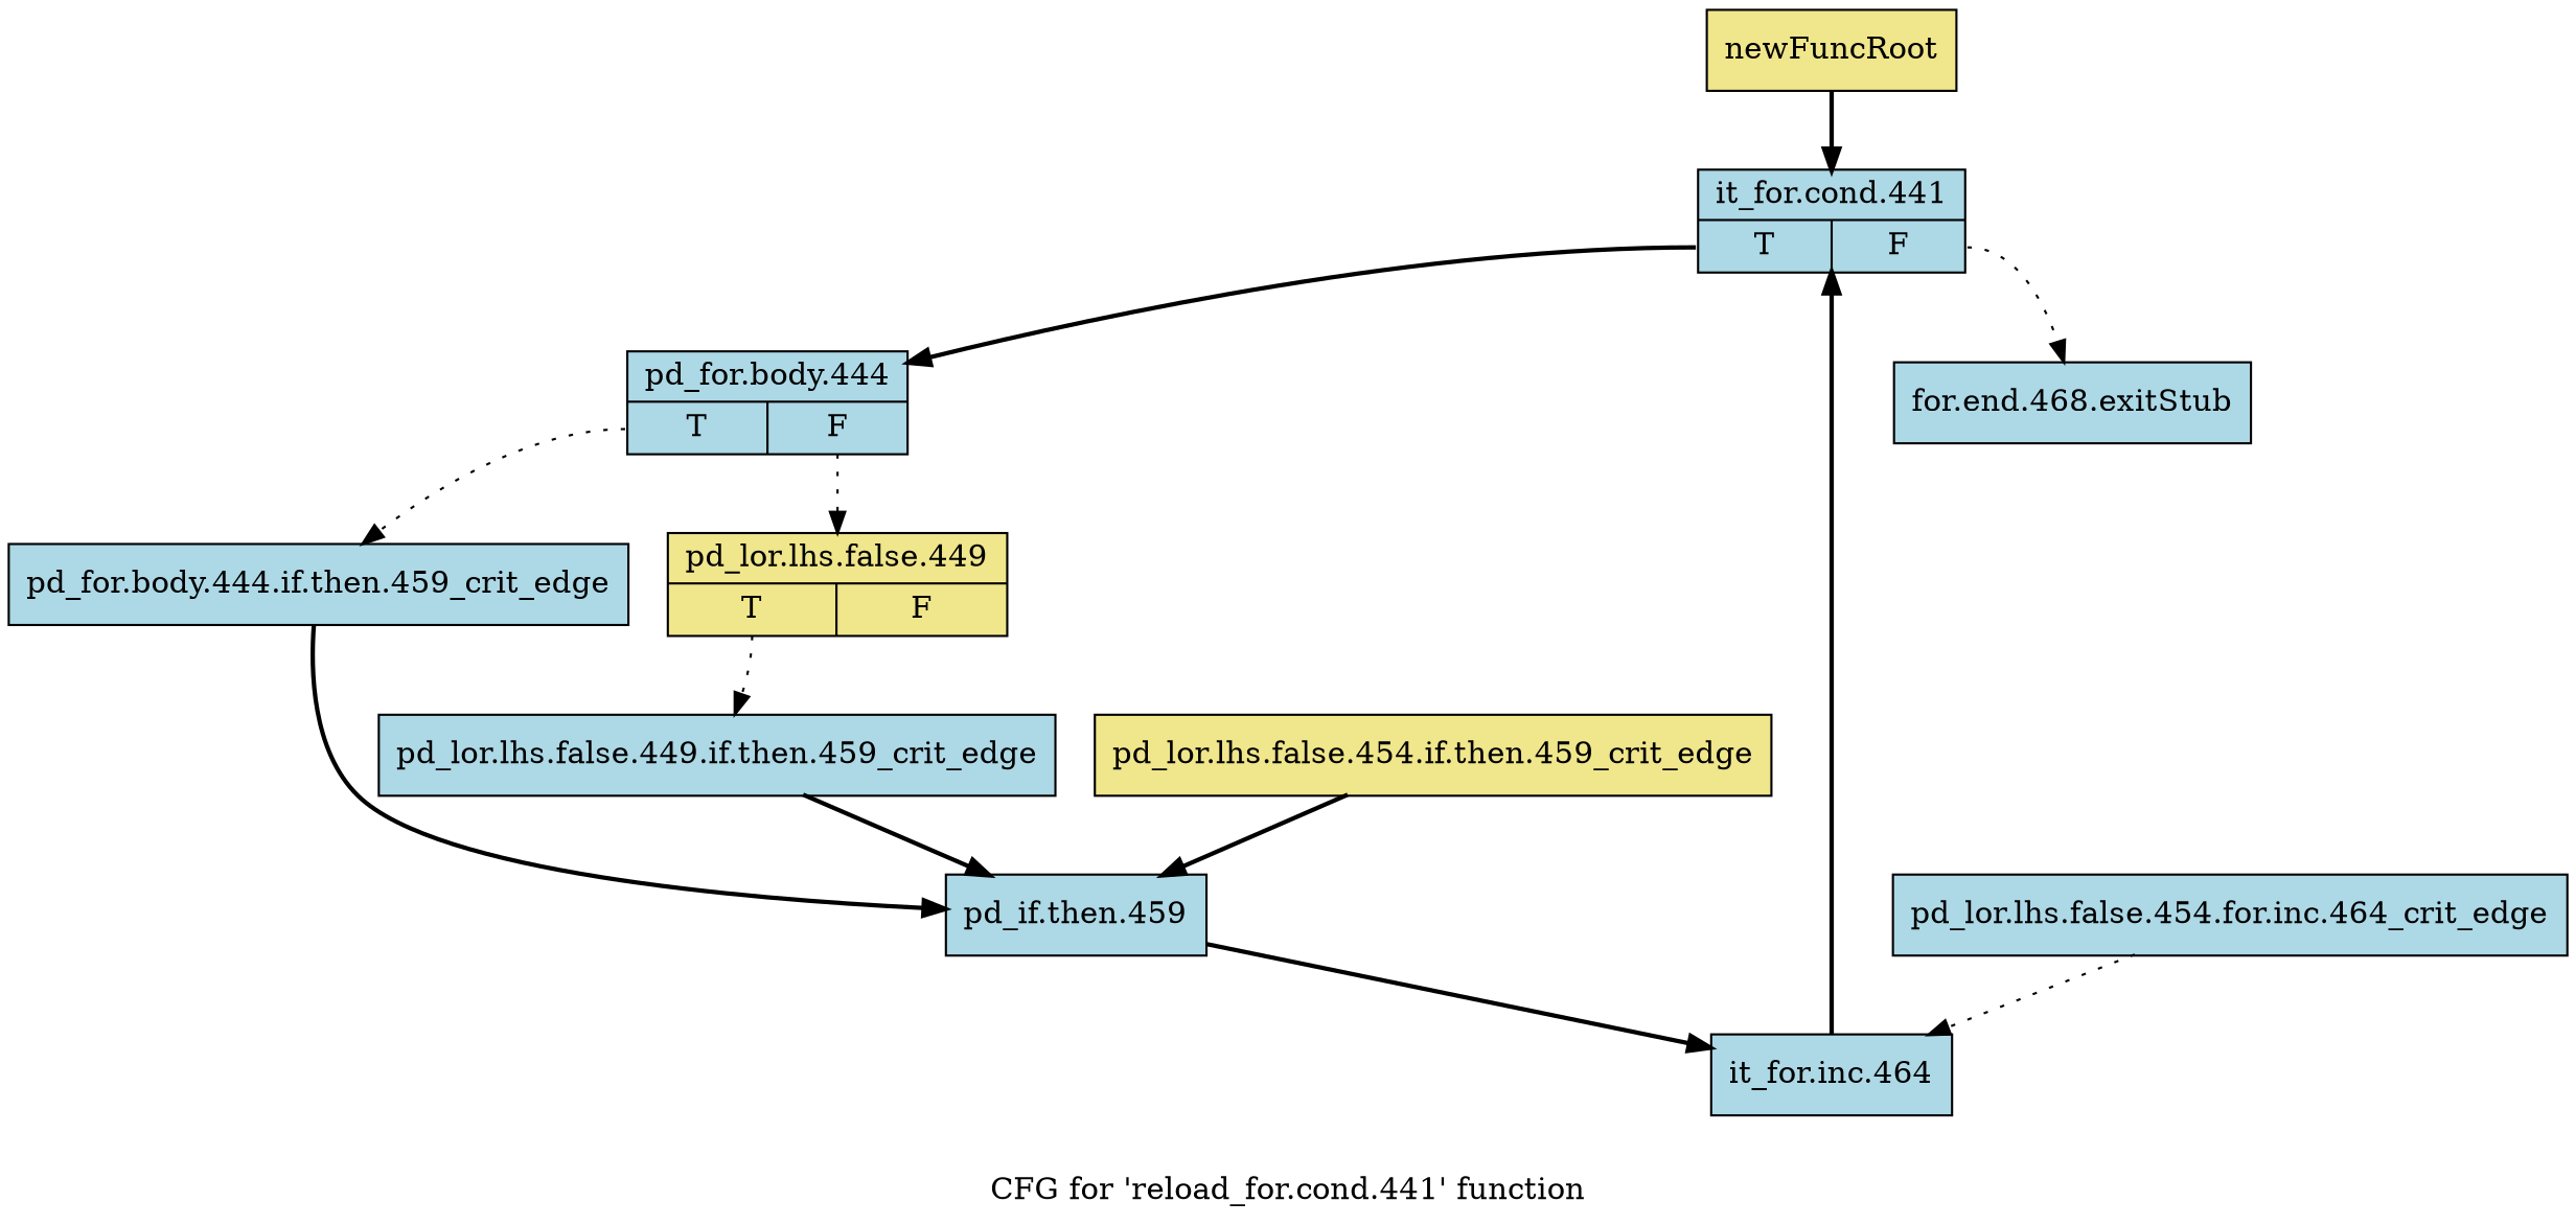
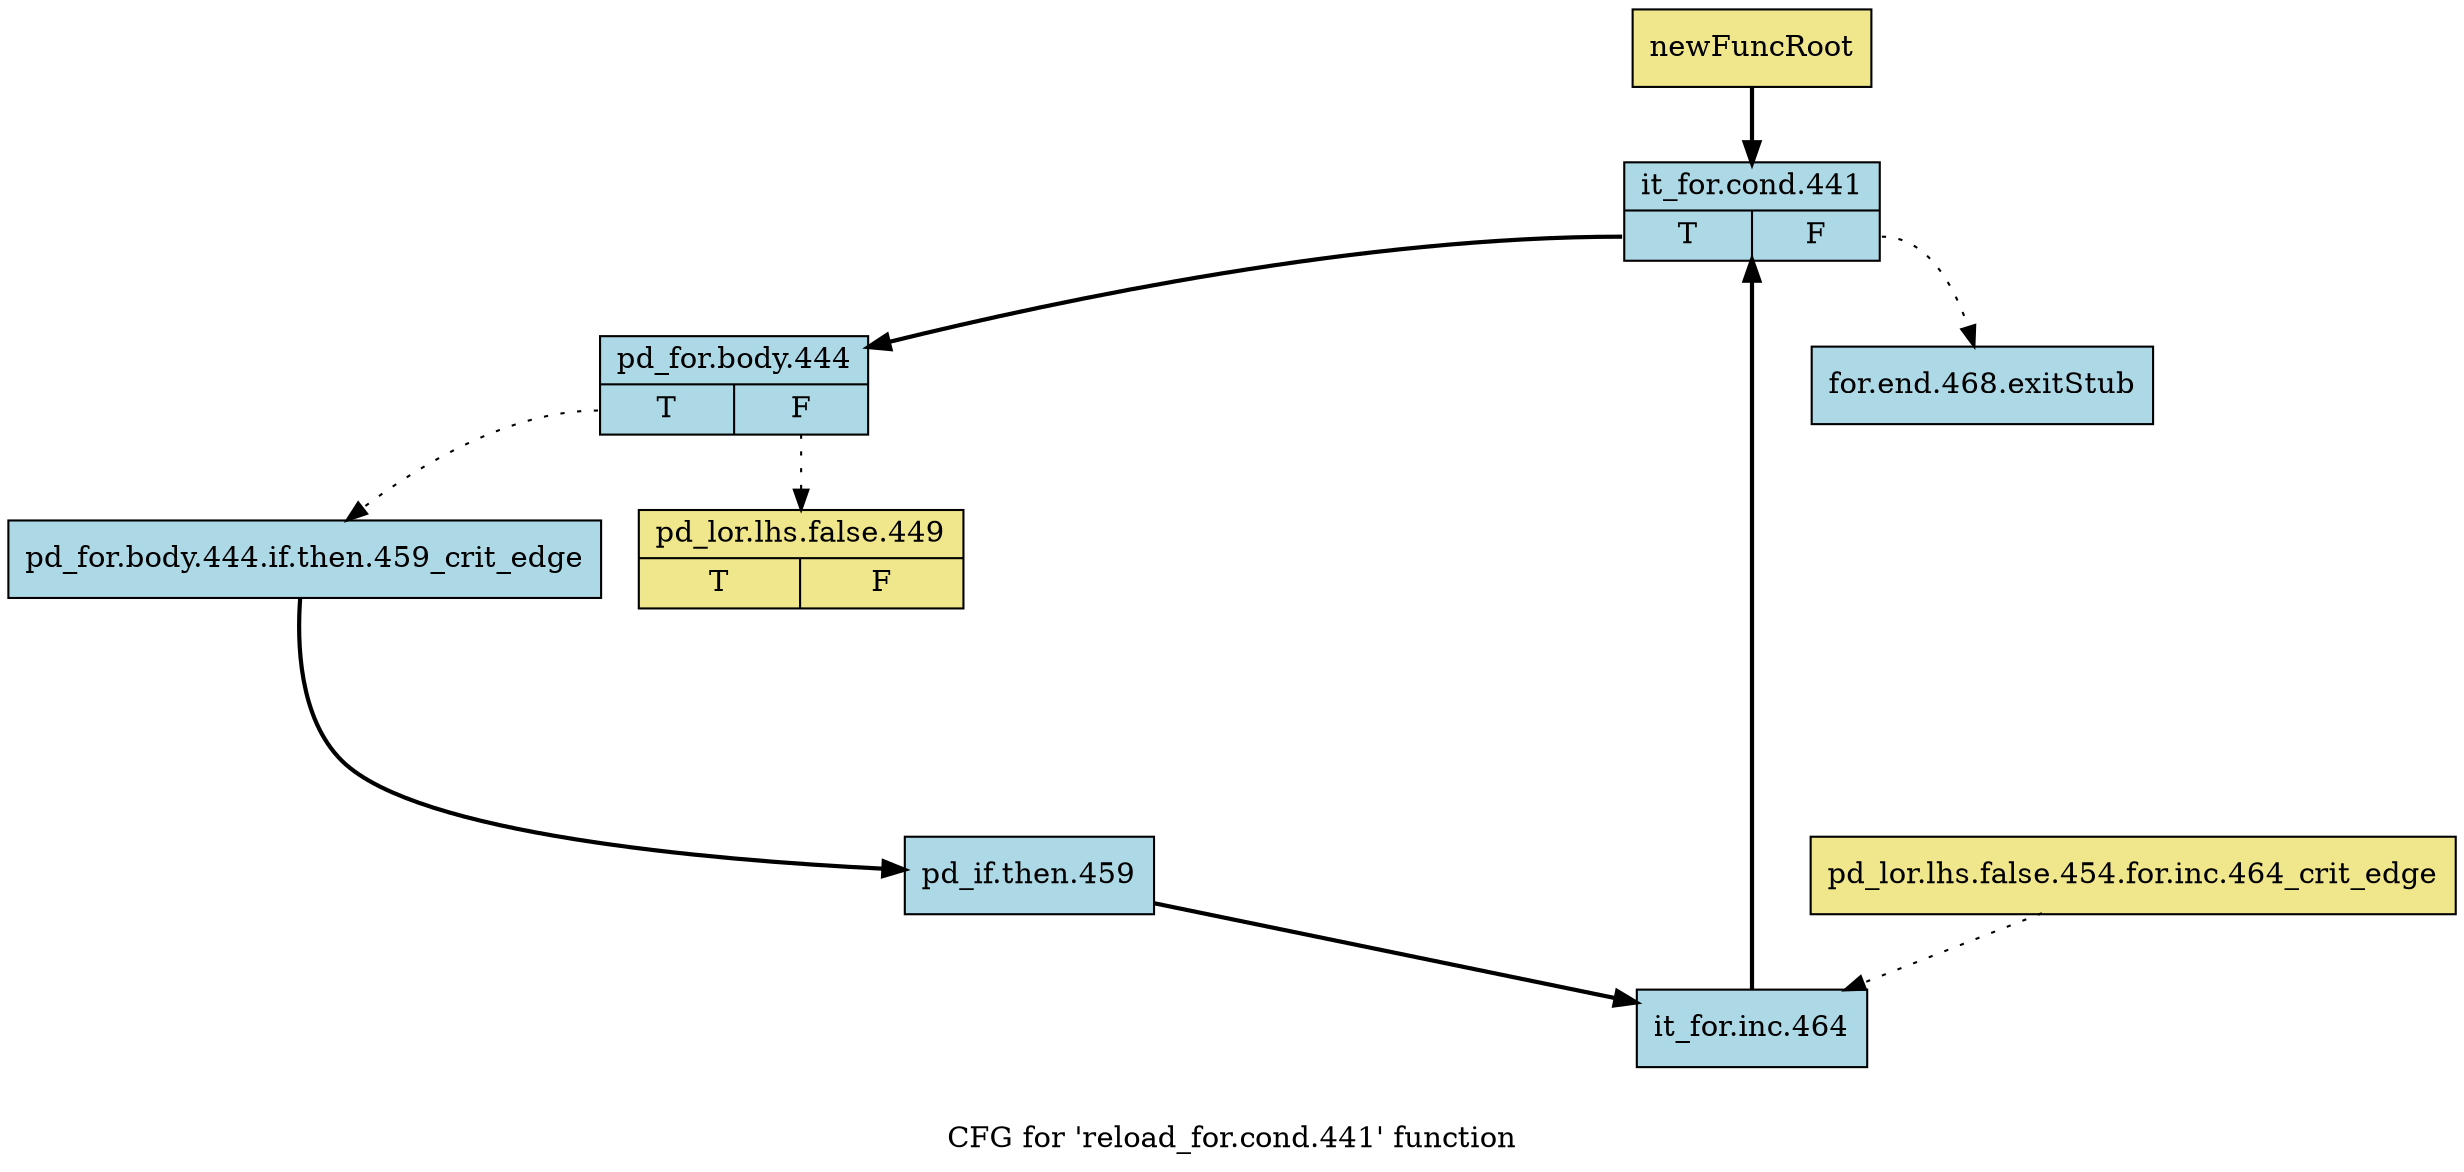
  digraph {
    label="CFG for 'reload_for.cond.441' function"
    node [fillcolor=lightblue shape=record style=filled]
    edge [style=bold]
    n1 [fillcolor=khaki label="{newFuncRoot}"]
    n2 [label="{it_for.cond.441|{<s0>T|<s1>F}}"]
    n3 [label="{for.end.468.exitStub}"]
    n4 [label="{pd_for.body.444|{<s0>T|<s1>F}}"]
    n5 [label="{pd_for.body.444.if.then.459_crit_edge}"]
    n6 [fillcolor=khaki label="{pd_lor.lhs.false.449|{<s0>T|<s1>F}}"]
    n7 [label="{pd_if.then.459}"]
-   n8 [label="{pd_lor.lhs.false.449.if.then.459_crit_edge}"]
    n9 [label="{it_for.inc.464}"]
-   n10 [fillcolor=khaki label="{pd_lor.lhs.false.454.if.then.459_crit_edge}"]
-   n11 [label="{pd_lor.lhs.false.454.for.inc.464_crit_edge}"]
+   n11 [fillcolor=khaki label="{pd_lor.lhs.false.454.for.inc.464_crit_edge}"]
    n1 -> n2
    n2 -> n3 [style=dotted tailport=s1]
    n2 -> n4 [tailport=s0]
    n4 -> n5 [style=dotted tailport=s0]
    n4 -> n6 [style=dotted tailport=s1]
    n5 -> n7
-   n6 -> n8 [style=dotted tailport=s0]
    n7 -> n9
-   n8 -> n7
    n9 -> n2
-   n10 -> n7
    n11 -> n9 [style=dotted]
  }
